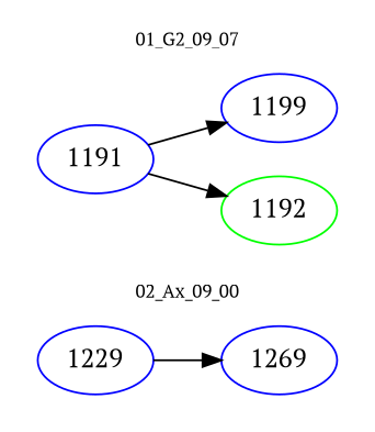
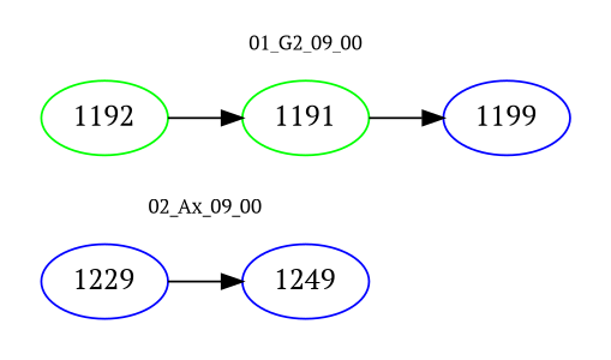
  digraph {
    fontname="PT Serif"
    rankdir=LR
    node [color=blue fontname="PT Serif"]
    edge [color=black fontname="PT Serif"]
    n1 [label=1229]
-   n2 [label=1269]
+   n2 [label=1249]
    n3 [color=green label=1192]
-   n4 [label=1191]
+   n4 [color=green label=1191]
    n5 [label=1199]
    subgraph cluster_1 {
      color=white
      fontsize=10
      label="02_Ax_09_00"
      n1
      n2
    }
    subgraph cluster_2 {
      color=white
      fontsize=10
-     label="01_G2_09_07"
+     label="01_G2_09_00"
      n3
      n4
      n5
    }
    n1 -> n2
-   n4 -> n3
+   n3 -> n4
    n4 -> n5
  }
